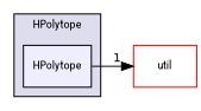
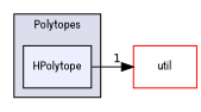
  digraph {
    compound=true
    rankdir=LR
    fontname="Roboto Condensed"
    node [fontname="Roboto Condensed" fontsize=10 shape=box style=filled]
    n1 [fillcolor="#eeeeff" label=HPolytope pencolor=black]
    n2 [color=red fillcolor=white label=util]
    subgraph cluster_1 {
      bgcolor="#ddddee"
      fontsize=10
-     label=HPolytope
+     label=Polytopes
      pencolor=black
      n1
    }
    n1 -> n2 [headlabel=1 labeldistance=1.5 labelfontname=Helvetica labelfontsize=10 fontname="Roboto Condensed"]
  }
